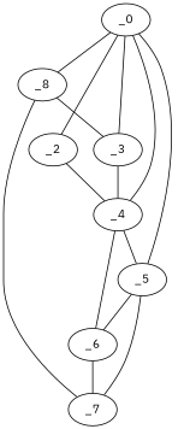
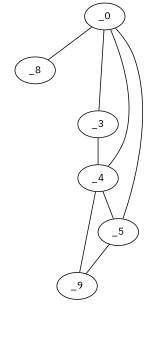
  graph {
    fontname="IBM Plex Sans"
    node [fontname="IBM Plex Sans"]
    edge [fontname="IBM Plex Sans" valence=1]
    _0 [x=68 y=5]
    n2 [label=_8 x=70 y=64]
-   _2 [x=74 y=3]
    _3 [x=76 y=17]
    _4 [x=78 y=9]
    _5 [x=79 y=12]
-   _7 [x=108 y=41]
-   _6 [x=80 y=6]
+   _6 [x=80 y=6 label=_9]
    _0 -- n2
-   _0 -- _2
    _0 -- _3
    _0 -- _4 [valence=2]
    _0 -- _5
-   n2 -- _3 [valence=2]
-   n2 -- _7
-   _2 -- _4
    _3 -- _4 [valence=2]
    _4 -- _5 [valence=2]
    _4 -- _6 [valence=2]
-   _5 -- _7 [valence=2]
    _5 -- _6
-   _6 -- _7
  }
